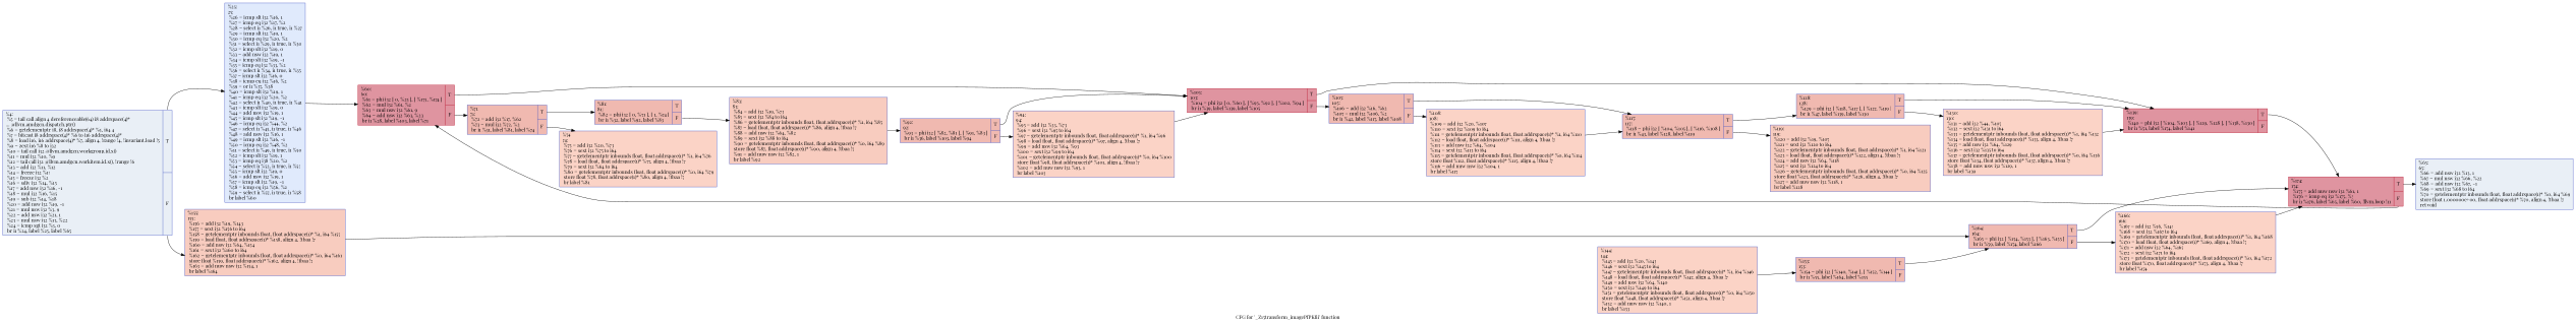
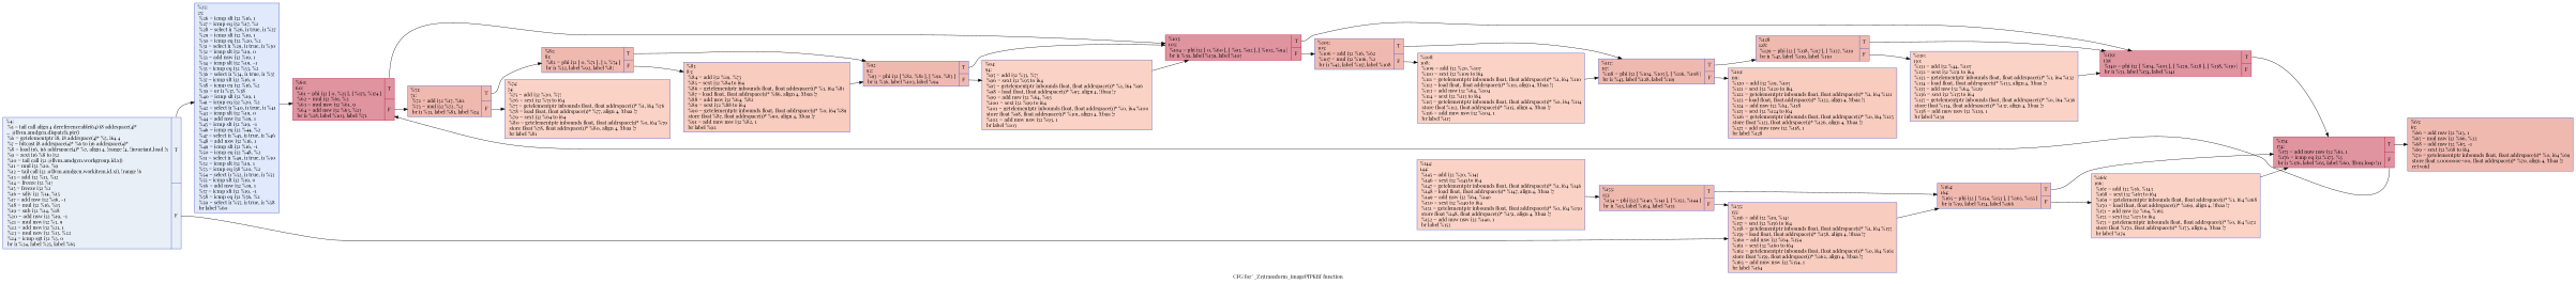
  digraph {
    fontname="Playfair Display"
    label="CFG for '_Z15transform_imagePfPKfii' function"
    rankdir=LR
    node [color="#3d50c3ff" fillcolor="#de614d70" fontname="Playfair Display" shape=record style=filled]
    edge [fontname="Playfair Display" tailport=s0]
    n1 [fillcolor="#cedaeb70" label="{%4:\l  %5 = tail call align 4 dereferenceable(64) i8 addrspace(4)*\l... @llvm.amdgcn.dispatch.ptr()\l  %6 = getelementptr i8, i8 addrspace(4)* %5, i64 4\l  %7 = bitcast i8 addrspace(4)* %6 to i16 addrspace(4)*\l  %8 = load i16, i16 addrspace(4)* %7, align 4, !range !4, !invariant.load !5\l  %9 = zext i16 %8 to i32\l  %10 = tail call i32 @llvm.amdgcn.workgroup.id.x()\l  %11 = mul i32 %10, %9\l  %12 = tail call i32 @llvm.amdgcn.workitem.id.x(), !range !6\l  %13 = add i32 %11, %12\l  %14 = freeze i32 %13\l  %15 = freeze i32 %2\l  %16 = sdiv i32 %14, %15\l  %17 = add nsw i32 %16, -1\l  %18 = mul i32 %16, %15\l  %19 = sub i32 %14, %18\l  %20 = add nsw i32 %19, -1\l  %21 = mul nsw i32 %3, 9\l  %22 = add nsw i32 %21, 1\l  %23 = mul nsw i32 %13, %22\l  %24 = icmp sgt i32 %3, 0\l  br i1 %24, label %25, label %65\l|{<s0>T|<s1>F}}"]
    n2 [fillcolor="#b9d0f970" label="{%25:\l25:                                               \l  %26 = icmp slt i32 %16, 1\l  %27 = icmp eq i32 %17, %2\l  %28 = select i1 %26, i1 true, i1 %27\l  %29 = icmp slt i32 %19, 1\l  %30 = icmp eq i32 %20, %2\l  %31 = select i1 %29, i1 true, i1 %30\l  %32 = icmp slt i32 %19, 0\l  %33 = add nsw i32 %19, 1\l  %34 = icmp slt i32 %19, -1\l  %35 = icmp eq i32 %33, %2\l  %36 = select i1 %34, i1 true, i1 %35\l  %37 = icmp slt i32 %16, 0\l  %38 = icmp eq i32 %16, %2\l  %39 = or i1 %37, %38\l  %40 = icmp slt i32 %19, 1\l  %41 = icmp eq i32 %20, %2\l  %42 = select i1 %40, i1 true, i1 %41\l  %43 = icmp slt i32 %19, 0\l  %44 = add nsw i32 %19, 1\l  %45 = icmp slt i32 %19, -1\l  %46 = icmp eq i32 %44, %2\l  %47 = select i1 %45, i1 true, i1 %46\l  %48 = add nsw i32 %16, 1\l  %49 = icmp slt i32 %16, -1\l  %50 = icmp eq i32 %48, %2\l  %51 = select i1 %49, i1 true, i1 %50\l  %52 = icmp slt i32 %19, 1\l  %53 = icmp eq i38 %20, %2\l  %54 = select i1 %52, i1 true, i1 %53\l  %55 = icmp slt i32 %19, 0\l  %56 = add nsw i32 %19, 1\l  %57 = icmp slt i32 %19, -1\l  %58 = icmp eq i32 %56, %2\l  %59 = select i1 %57, i1 true, i1 %58\l  br label %60\l}"]
    n3 [fillcolor="#f08b6e70" label="{%155:\l155:                                              \l  %156 = add i32 %19, %143\l  %157 = sext i32 %156 to i64\l  %158 = getelementptr inbounds float, float addrspace(1)* %1, i64 %157\l  %159 = load float, float addrspace(1)* %158, align 4, !tbaa !7\l  %160 = add nsw i32 %64, %154\l  %161 = sext i32 %160 to i64\l  %162 = getelementptr inbounds float, float addrspace(1)* %0, i64 %161\l  store float %159, float addrspace(1)* %162, align 4, !tbaa !7\l  %163 = add nuw nsw i32 %154, 1\l  br label %164\l}"]
    n4 [color="#b70d28ff" fillcolor="#b70d2870" label="{%60:\l60:                                               \l  %61 = phi i32 [ 0, %25 ], [ %175, %174 ]\l  %62 = mul i32 %61, %2\l  %63 = mul nsw i32 %61, 9\l  %64 = add nsw i32 %63, %23\l  br i1 %28, label %103, label %71\l|{<s0>T|<s1>F}}"]
-   n5 [fillcolor="#cedaeb70" label="{%65:\l65:                                               \l  %66 = add nsw i32 %13, 1\l  %67 = mul nsw i32 %66, %22\l  %68 = add nsw i32 %67, -1\l  %69 = sext i32 %68 to i64\l  %70 = getelementptr inbounds float, float addrspace(1)* %0, i64 %69\l  store float 1.000000e+00, float addrspace(1)* %70, align 4, !tbaa !7\l  ret void\l}"]
+   n5 [label="{%65:\l65:                                               \l  %66 = add nsw i32 %13, 1\l  %67 = mul nsw i32 %66, %22\l  %68 = add nsw i32 %67, -1\l  %69 = sext i32 %68 to i64\l  %70 = getelementptr inbounds float, float addrspace(1)* %0, i64 %69\l  store float 1.000000e+00, float addrspace(1)* %70, align 4, !tbaa !7\l  ret void\l}"]
    n6 [color="#b70d28ff" fillcolor="#b70d2870" label="{%103:\l103:                                              \l  %104 = phi i32 [ 0, %60 ], [ %93, %92 ], [ %102, %94 ]\l  br i1 %39, label %139, label %105\l|{<s0>T|<s1>F}}"]
    n7 [label="{%71:\l71:                                               \l  %72 = add i32 %17, %62\l  %73 = mul i32 %72, %2\l  br i1 %31, label %81, label %74\l|{<s0>T|<s1>F}}"]
    n8 [color="#b70d28ff" fillcolor="#b70d2870" label="{%139:\l139:                                              \l  %140 = phi i32 [ %104, %103 ], [ %129, %128 ], [ %138, %130 ]\l  br i1 %51, label %174, label %141\l|{<s0>T|<s1>F}}"]
    n9 [label="{%105:\l105:                                              \l  %106 = add i32 %16, %62\l  %107 = mul i32 %106, %2\l  br i1 %42, label %117, label %108\l|{<s0>T|<s1>F}}"]
    n10 [label="{%81:\l81:                                               \l  %82 = phi i32 [ 0, %71 ], [ 1, %74 ]\l  br i1 %32, label %92, label %83\l|{<s0>T|<s1>F}}"]
    n11 [fillcolor="#f59c7d70" label="{%74:\l74:                                               \l  %75 = add i32 %20, %73\l  %76 = sext i32 %75 to i64\l  %77 = getelementptr inbounds float, float addrspace(1)* %1, i64 %76\l  %78 = load float, float addrspace(1)* %77, align 4, !tbaa !7\l  %79 = sext i32 %64 to i64\l  %80 = getelementptr inbounds float, float addrspace(1)* %0, i64 %79\l  store float %78, float addrspace(1)* %80, align 4, !tbaa !7\l  br label %81\l}"]
    n12 [color="#b70d28ff" fillcolor="#b70d2870" label="{%174:\l174:                                              \l  %175 = add nuw nsw i32 %61, 1\l  %176 = icmp eq i32 %175, %3\l  br i1 %176, label %65, label %60, !llvm.loop !11\l|{<s0>T|<s1>F}}"]
    n13 [label="{%117:\l117:                                              \l  %118 = phi i32 [ %104, %105 ], [ %116, %108 ]\l  br i1 %43, label %128, label %119\l|{<s0>T|<s1>F}}"]
    n14 [fillcolor="#f59c7d70" label="{%108:\l108:                                              \l  %109 = add i32 %20, %107\l  %110 = sext i32 %109 to i64\l  %111 = getelementptr inbounds float, float addrspace(1)* %1, i64 %110\l  %112 = load float, float addrspace(1)* %111, align 4, !tbaa !7\l  %113 = add nsw i32 %64, %104\l  %114 = sext i32 %113 to i64\l  %115 = getelementptr inbounds float, float addrspace(1)* %0, i64 %114\l  store float %112, float addrspace(1)* %115, align 4, !tbaa !7\l  %116 = add nuw nsw i32 %104, 1\l  br label %117\l}"]
    n15 [label="{%92:\l92:                                               \l  %93 = phi i32 [ %82, %81 ], [ %91, %83 ]\l  br i1 %36, label %103, label %94\l|{<s0>T|<s1>F}}"]
    n16 [fillcolor="#f08b6e70" label="{%83:\l83:                                               \l  %84 = add i32 %19, %73\l  %85 = sext i32 %84 to i64\l  %86 = getelementptr inbounds float, float addrspace(1)* %1, i64 %85\l  %87 = load float, float addrspace(1)* %86, align 4, !tbaa !7\l  %88 = add nsw i32 %64, %82\l  %89 = sext i32 %88 to i64\l  %90 = getelementptr inbounds float, float addrspace(1)* %0, i64 %89\l  store float %87, float addrspace(1)* %90, align 4, !tbaa !7\l  %91 = add nuw nsw i32 %82, 1\l  br label %92\l}"]
    n17 [fillcolor="#f59c7d70" label="{%94:\l94:                                               \l  %95 = add i32 %33, %73\l  %96 = sext i32 %95 to i64\l  %97 = getelementptr inbounds float, float addrspace(1)* %1, i64 %96\l  %98 = load float, float addrspace(1)* %97, align 4, !tbaa !7\l  %99 = add nsw i32 %64, %93\l  %100 = sext i32 %99 to i64\l  %101 = getelementptr inbounds float, float addrspace(1)* %0, i64 %100\l  store float %98, float addrspace(1)* %101, align 4, !tbaa !7\l  %102 = add nuw nsw i32 %93, 1\l  br label %103\l}"]
    n18 [label="{%128:\l128:                                              \l  %129 = phi i32 [ %118, %117 ], [ %127, %119 ]\l  br i1 %47, label %139, label %130\l|{<s0>T|<s1>F}}"]
    n19 [fillcolor="#f08b6e70" label="{%119:\l119:                                              \l  %120 = add i32 %19, %107\l  %121 = sext i32 %120 to i64\l  %122 = getelementptr inbounds float, float addrspace(1)* %1, i64 %121\l  %123 = load float, float addrspace(1)* %122, align 4, !tbaa !7\l  %124 = add nsw i32 %64, %118\l  %125 = sext i32 %124 to i64\l  %126 = getelementptr inbounds float, float addrspace(1)* %0, i64 %125\l  store float %123, float addrspace(1)* %126, align 4, !tbaa !7\l  %127 = add nuw nsw i32 %118, 1\l  br label %128\l}"]
    n20 [fillcolor="#f59c7d70" label="{%130:\l130:                                              \l  %131 = add i32 %44, %107\l  %132 = sext i32 %131 to i64\l  %133 = getelementptr inbounds float, float addrspace(1)* %1, i64 %132\l  %134 = load float, float addrspace(1)* %133, align 4, !tbaa !7\l  %135 = add nsw i32 %64, %129\l  %136 = sext i32 %135 to i64\l  %137 = getelementptr inbounds float, float addrspace(1)* %0, i64 %136\l  store float %134, float addrspace(1)* %137, align 4, !tbaa !7\l  %138 = add nuw nsw i32 %129, 1\l  br label %139\l}"]
    n21 [label="{%153:\l153:                                              \l  %154 = phi i32 [ %140, %141 ], [ %152, %144 ]\l  br i1 %55, label %164, label %155\l|{<s0>T|<s1>F}}"]
    n22 [label="{%164:\l164:                                              \l  %165 = phi i32 [ %154, %153 ], [ %163, %155 ]\l  br i1 %59, label %174, label %166\l|{<s0>T|<s1>F}}"]
    n23 [fillcolor="#f59c7d70" label="{%144:\l144:                                              \l  %145 = add i32 %20, %143\l  %146 = sext i32 %145 to i64\l  %147 = getelementptr inbounds float, float addrspace(1)* %1, i64 %146\l  %148 = load float, float addrspace(1)* %147, align 4, !tbaa !7\l  %149 = add nsw i32 %64, %140\l  %150 = sext i32 %149 to i64\l  %151 = getelementptr inbounds float, float addrspace(1)* %0, i64 %150\l  store float %148, float addrspace(1)* %151, align 4, !tbaa !7\l  %152 = add nuw nsw i32 %140, 1\l  br label %153\l}"]
    n24 [fillcolor="#f59c7d70" label="{%166:\l166:                                              \l  %167 = add i32 %56, %143\l  %168 = sext i32 %167 to i64\l  %169 = getelementptr inbounds float, float addrspace(1)* %1, i64 %168\l  %170 = load float, float addrspace(1)* %169, align 4, !tbaa !7\l  %171 = add nsw i32 %64, %165\l  %172 = sext i32 %171 to i64\l  %173 = getelementptr inbounds float, float addrspace(1)* %0, i64 %172\l  store float %170, float addrspace(1)* %173, align 4, !tbaa !7\l  br label %174\l}"]
    n1 -> n2
    n1 -> n3 [tailport=s1]
    n2 -> n4
    n3 -> n22
    n4 -> n6
    n4 -> n7 [tailport=s1]
    n6 -> n8
    n6 -> n9 [tailport=s1]
    n7 -> n10
    n7 -> n11 [tailport=s1]
    n8 -> n12
    n9 -> n13
    n9 -> n14 [tailport=s1]
+   n10 -> n15
    n10 -> n16 [tailport=s1]
    n12 -> n4 [tailport=s1]
    n12 -> n5
    n13 -> n18
    n13 -> n19 [tailport=s1]
    n14 -> n13
    n15 -> n6
    n15 -> n17 [tailport=s1]
    n16 -> n15
    n17 -> n6
    n18 -> n8
    n18 -> n20 [tailport=s1]
    n20 -> n8
+   n21 -> n3 [tailport=s1]
    n21 -> n22
    n22 -> n12
    n22 -> n24 [tailport=s1]
    n23 -> n21
    n24 -> n12
  }
